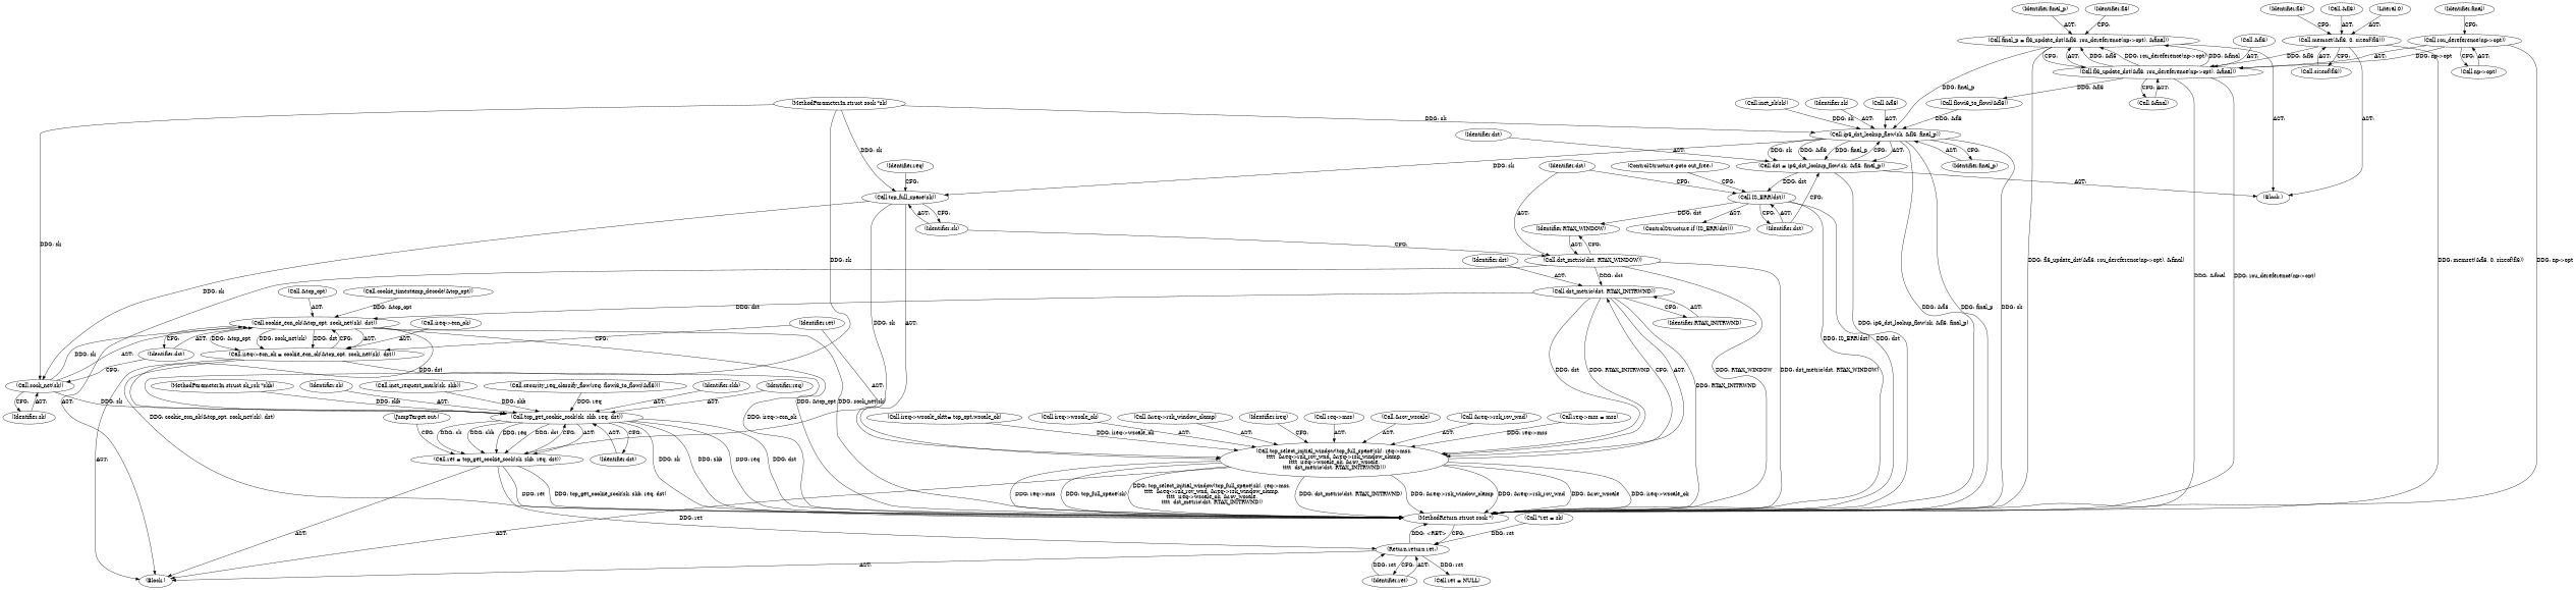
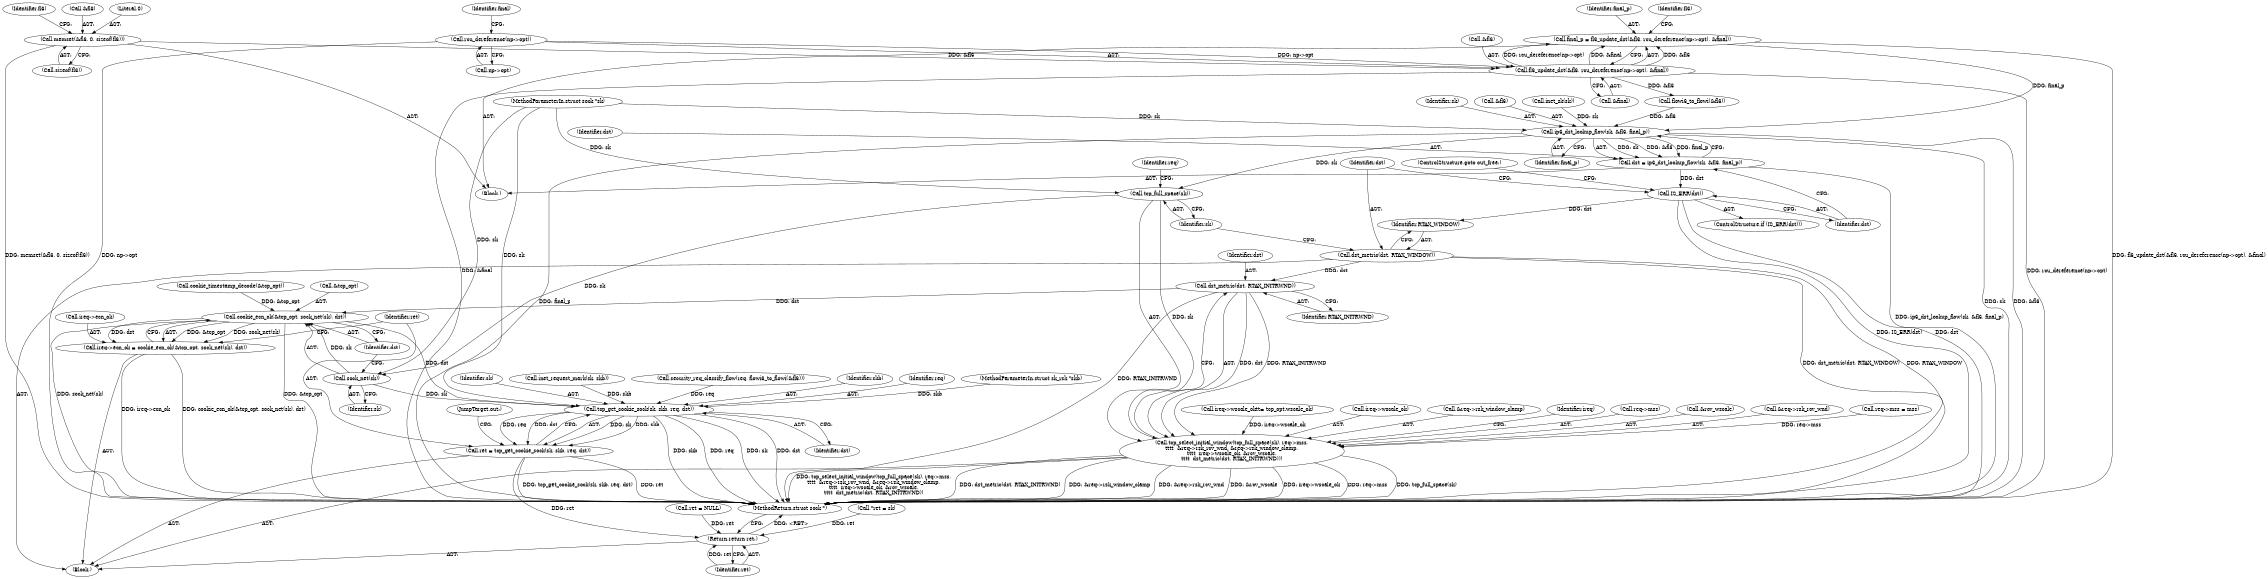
  digraph {
    n1 [label="(Call,final_p = fl6_update_dst(&fl6, rcu_dereference(np->opt), &final))"]
    n2 [label="(Call,fl6_update_dst(&fl6, rcu_dereference(np->opt), &final))"]
    n3 [label="(Call,ip6_dst_lookup_flow(sk, &fl6, final_p))"]
    n4 [label="(MethodReturn,struct sock *)"]
    n5 [label="(Block,)"]
    n6 [label="(Call,flowi6_to_flowi(&fl6))"]
    n7 [label="(Call,&final)"]
    n8 [label="(Call,dst = ip6_dst_lookup_flow(sk, &fl6, final_p))"]
    n9 [label="(Call,tcp_full_space(sk))"]
    n10 [label="(Identifier,final_p)"]
    n11 [label="(Return,return ret;)"]
    n12 [label="(Call,memset(&fl6, 0, sizeof(fl6)))"]
    n13 [label="(Call,sizeof(fl6))"]
    n14 [label="(Call,rcu_dereference(np->opt))"]
    n15 [label="(Call,np->opt)"]
    n16 [label="(Call,IS_ERR(dst))"]
    n17 [label="(Call,tcp_select_initial_window(tcp_full_space(sk), req->mss,\n\t\t\t\t  &req->rsk_rcv_wnd, &req->rsk_window_clamp,\n\t\t\t\t  ireq->wscale_ok, &rcv_wscale,\n\t\t\t\t  dst_metric(dst, RTAX_INITRWND)))"]
    n18 [label="(Call,sock_net(sk))"]
    n19 [label="(Identifier,sk)"]
    n20 [label="(ControlStructure,if (IS_ERR(dst)))"]
    n21 [label="(Identifier,dst)"]
    n22 [label="(Identifier,RTAX_WINDOW)"]
    n23 [label="(Call,dst_metric(dst, RTAX_WINDOW))"]
    n24 [label="(Call,dst_metric(dst, RTAX_INITRWND))"]
    n25 [label="(Block,)"]
    n26 [label="(Call,cookie_ecn_ok(&tcp_opt, sock_net(sk), dst))"]
    n27 [label="(Identifier,RTAX_INITRWND)"]
    n28 [label="(Call,ireq->ecn_ok = cookie_ecn_ok(&tcp_opt, sock_net(sk), dst))"]
    n29 [label="(Call,tcp_get_cookie_sock(sk, skb, req, dst))"]
    n30 [label="(Identifier,dst)"]
    n31 [label="(Call,ret = tcp_get_cookie_sock(sk, skb, req, dst))"]
    n32 [label="(Identifier,dst)"]
    n33 [label="(Identifier,ret)"]
    n34 [label="(Identifier,sk)"]
    n35 [label="(Call,*ret = sk)"]
    n36 [label="(Identifier,dst)"]
    n37 [label="(Call,ret = NULL)"]
    n38 [label="(MethodParameterIn,struct sock *sk)"]
    n39 [label="(Call,ireq->wscale_ok\t\t= tcp_opt.wscale_ok)"]
    n40 [label="(Call,inet_request_mark(sk, skb))"]
    n41 [label="(Identifier,fl6)"]
    n42 [label="(Identifier,sk)"]
    n43 [label="(Identifier,dst)"]
    n44 [label="(Call,cookie_timestamp_decode(&tcp_opt))"]
    n45 [label="(Call,&fl6)"]
    n46 [label="(Call,security_req_classify_flow(req, flowi6_to_flowi(&fl6)))"]
    n47 [label="(Identifier,final_p)"]
    n48 [label="(Identifier,dst)"]
    n49 [label="(Call,&tcp_opt)"]
    n50 [label="(JumpTarget,out:)"]
    n51 [label="(Identifier,fl6)"]
    n52 [label="(Identifier,skb)"]
    n53 [label="(Identifier,ret)"]
    n54 [label="(Call,ireq->wscale_ok)"]
    n55 [label="(Call,&fl6)"]
    n56 [label="(Call,&req->rsk_window_clamp)"]
    n57 [label="(Identifier,ireq)"]
    n58 [label="(Call,ireq->ecn_ok)"]
    n59 [label="(Literal,0)"]
    n60 [label="(Call,inet_sk(sk))"]
    n61 [label="(Identifier,final)"]
    n62 [label="(Call,req->mss)"]
    n63 [label="(Call,&rcv_wscale)"]
    n64 [label="(Identifier,req)"]
    n65 [label="(ControlStructure,goto out_free;)"]
    n66 [label="(MethodParameterIn,struct sk_rsk *skb)"]
    n67 [label="(Call,&fl6)"]
    n68 [label="(Call,&req->rsk_rcv_wnd)"]
    n69 [label="(Identifier,sk)"]
    n70 [label="(Identifier,req)"]
    n71 [label="(Call,req->mss = mss)"]
    n1 -> n2 [label="CFG: "]
    n1 -> n3 [label="DDG: final_p"]
    n1 -> n4 [label="DDG: fl6_update_dst(&fl6, rcu_dereference(np->opt), &final)"]
    n1 -> n5 [label="AST: "]
    n2 -> n1 [label="AST: "]
    n2 -> n1 [label="DDG: &fl6"]
    n2 -> n1 [label="DDG: rcu_dereference(np->opt)"]
    n2 -> n1 [label="DDG: &final"]
    n2 -> n4 [label="DDG: &final"]
    n2 -> n4 [label="DDG: rcu_dereference(np->opt)"]
    n2 -> n6 [label="DDG: &fl6"]
    n2 -> n7 [label="CFG: "]
    n3 -> n4 [label="DDG: sk"]
    n3 -> n4 [label="DDG: &fl6"]
    n3 -> n4 [label="DDG: final_p"]
    n3 -> n8 [label="AST: "]
    n3 -> n8 [label="DDG: sk"]
    n3 -> n8 [label="DDG: &fl6"]
    n3 -> n8 [label="DDG: final_p"]
    n3 -> n9 [label="DDG: sk"]
    n3 -> n10 [label="CFG: "]
    n4 -> n11 [label="CFG: "]
    n6 -> n3 [label="DDG: &fl6"]
    n7 -> n2 [label="AST: "]
    n8 -> n3 [label="CFG: "]
    n8 -> n4 [label="DDG: ip6_dst_lookup_flow(sk, &fl6, final_p)"]
    n8 -> n5 [label="AST: "]
    n8 -> n16 [label="DDG: dst"]
    n9 -> n17 [label="AST: "]
    n9 -> n17 [label="DDG: sk"]
    n9 -> n18 [label="DDG: sk"]
    n9 -> n19 [label="CFG: "]
    n10 -> n3 [label="AST: "]
    n11 -> n4 [label="DDG: <RET>"]
    n11 -> n25 [label="AST: "]
    n11 -> n33 [label="CFG: "]
    n12 -> n2 [label="DDG: &fl6"]
    n12 -> n4 [label="DDG: memset(&fl6, 0, sizeof(fl6))"]
    n12 -> n5 [label="AST: "]
    n12 -> n13 [label="CFG: "]
    n13 -> n12 [label="AST: "]
    n14 -> n2 [label="AST: "]
    n14 -> n2 [label="DDG: np->opt"]
    n14 -> n4 [label="DDG: np->opt"]
    n14 -> n15 [label="CFG: "]
    n15 -> n14 [label="AST: "]
    n16 -> n4 [label="DDG: IS_ERR(dst)"]
    n16 -> n4 [label="DDG: dst"]
    n16 -> n20 [label="AST: "]
    n16 -> n21 [label="CFG: "]
    n16 -> n22 [label="DDG: dst"]
    n17 -> n4 [label="DDG: tcp_select_initial_window(tcp_full_space(sk), req->mss,\n\t\t\t\t  &req->rsk_rcv_wnd, &req->rsk_window_clamp,\n\t\t\t\t  ireq->wscale_ok, &rcv_wscale,\n\t\t\t\t  dst_metric(dst, RTAX_INITRWND))"]
    n17 -> n4 [label="DDG: dst_metric(dst, RTAX_INITRWND)"]
    n17 -> n4 [label="DDG: &req->rsk_window_clamp"]
    n17 -> n4 [label="DDG: &req->rsk_rcv_wnd"]
    n17 -> n4 [label="DDG: &rcv_wscale"]
    n17 -> n4 [label="DDG: ireq->wscale_ok"]
    n17 -> n4 [label="DDG: req->mss"]
    n17 -> n4 [label="DDG: tcp_full_space(sk)"]
    n17 -> n24 [label="CFG: "]
    n17 -> n25 [label="AST: "]
    n18 -> n26 [label="AST: "]
    n18 -> n26 [label="DDG: sk"]
    n18 -> n29 [label="DDG: sk"]
    n18 -> n34 [label="CFG: "]
    n19 -> n9 [label="AST: "]
    n19 -> n23 [label="CFG: "]
    n21 -> n8 [label="CFG: "]
    n21 -> n16 [label="AST: "]
    n22 -> n23 [label="AST: "]
    n23 -> n4 [label="DDG: dst_metric(dst, RTAX_WINDOW)"]
    n23 -> n4 [label="DDG: RTAX_WINDOW"]
    n23 -> n22 [label="CFG: "]
    n23 -> n24 [label="DDG: dst"]
    n23 -> n25 [label="AST: "]
    n24 -> n4 [label="DDG: RTAX_INITRWND"]
    n24 -> n17 [label="AST: "]
    n24 -> n17 [label="DDG: dst"]
    n24 -> n17 [label="DDG: RTAX_INITRWND"]
    n24 -> n26 [label="DDG: dst"]
    n24 -> n27 [label="CFG: "]
    n26 -> n4 [label="DDG: sock_net(sk)"]
    n26 -> n4 [label="DDG: &tcp_opt"]
    n26 -> n28 [label="AST: "]
    n26 -> n28 [label="DDG: &tcp_opt"]
    n26 -> n28 [label="DDG: sock_net(sk)"]
    n26 -> n28 [label="DDG: dst"]
    n26 -> n29 [label="DDG: dst"]
    n26 -> n30 [label="CFG: "]
    n27 -> n24 [label="AST: "]
    n28 -> n4 [label="DDG: cookie_ecn_ok(&tcp_opt, sock_net(sk), dst)"]
    n28 -> n4 [label="DDG: ireq->ecn_ok"]
    n28 -> n25 [label="AST: "]
    n28 -> n26 [label="CFG: "]
    n29 -> n4 [label="DDG: skb"]
    n29 -> n4 [label="DDG: req"]
    n29 -> n4 [label="DDG: sk"]
    n29 -> n4 [label="DDG: dst"]
    n29 -> n31 [label="AST: "]
    n29 -> n31 [label="DDG: sk"]
    n29 -> n31 [label="DDG: skb"]
    n29 -> n31 [label="DDG: req"]
    n29 -> n31 [label="DDG: dst"]
    n29 -> n32 [label="CFG: "]
    n30 -> n18 [label="CFG: "]
    n30 -> n26 [label="AST: "]
    n31 -> n4 [label="DDG: tcp_get_cookie_sock(sk, skb, req, dst)"]
    n31 -> n4 [label="DDG: ret"]
    n31 -> n11 [label="DDG: ret"]
    n31 -> n25 [label="AST: "]
    n31 -> n29 [label="CFG: "]
    n32 -> n29 [label="AST: "]
    n33 -> n11 [label="AST: "]
    n33 -> n11 [label="DDG: ret"]
    n34 -> n18 [label="AST: "]
    n35 -> n11 [label="DDG: ret"]
    n36 -> n16 [label="CFG: "]
    n36 -> n23 [label="AST: "]
-   n11 -> n37 [label="DDG: ret"]
+   n37 -> n11 [label="DDG: ret"]
    n38 -> n3 [label="DDG: sk"]
    n38 -> n9 [label="DDG: sk"]
    n38 -> n18 [label="DDG: sk"]
    n38 -> n29 [label="DDG: sk"]
    n39 -> n17 [label="DDG: ireq->wscale_ok"]
    n40 -> n29 [label="DDG: skb"]
    n41 -> n12 [label="CFG: "]
    n42 -> n3 [label="AST: "]
    n43 -> n8 [label="AST: "]
    n44 -> n26 [label="DDG: &tcp_opt"]
    n45 -> n3 [label="AST: "]
    n46 -> n29 [label="DDG: req"]
    n47 -> n1 [label="AST: "]
    n48 -> n24 [label="AST: "]
    n49 -> n26 [label="AST: "]
    n50 -> n31 [label="CFG: "]
    n51 -> n1 [label="CFG: "]
    n52 -> n29 [label="AST: "]
    n53 -> n28 [label="CFG: "]
    n53 -> n31 [label="AST: "]
    n54 -> n17 [label="AST: "]
    n55 -> n12 [label="AST: "]
    n56 -> n17 [label="AST: "]
    n57 -> n17 [label="CFG: "]
    n58 -> n28 [label="AST: "]
    n59 -> n12 [label="AST: "]
    n60 -> n3 [label="DDG: sk"]
    n61 -> n14 [label="CFG: "]
    n62 -> n17 [label="AST: "]
    n63 -> n17 [label="AST: "]
    n64 -> n29 [label="AST: "]
    n65 -> n16 [label="CFG: "]
    n66 -> n29 [label="DDG: skb"]
    n67 -> n2 [label="AST: "]
    n68 -> n17 [label="AST: "]
    n69 -> n29 [label="AST: "]
    n70 -> n9 [label="CFG: "]
    n71 -> n17 [label="DDG: req->mss"]
  }
